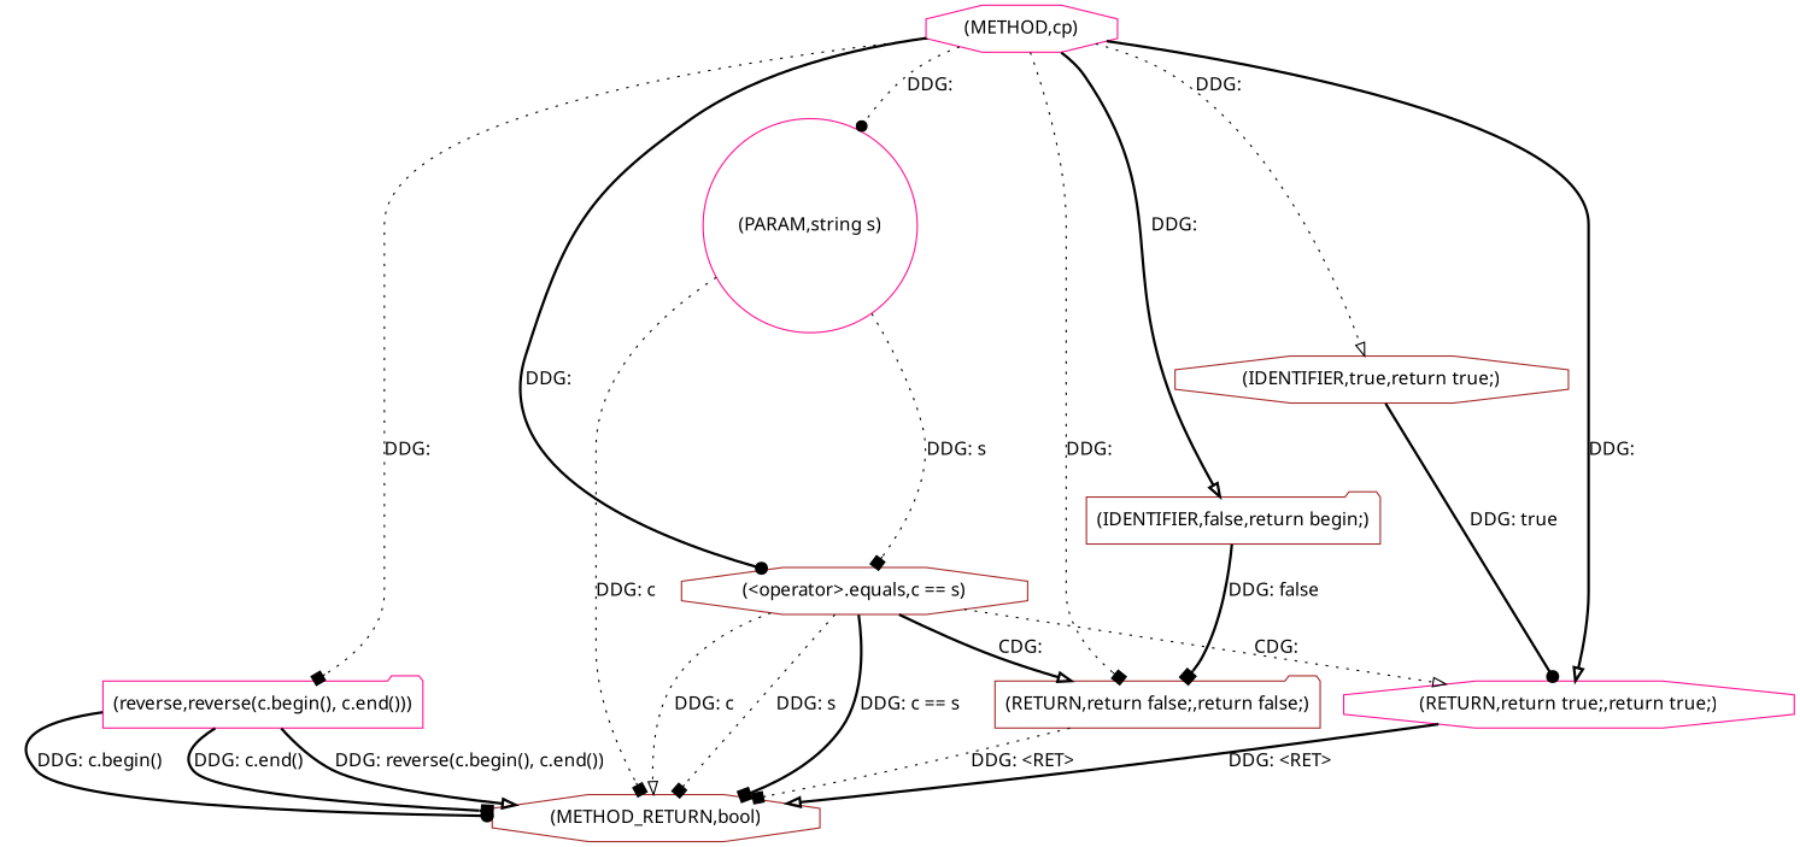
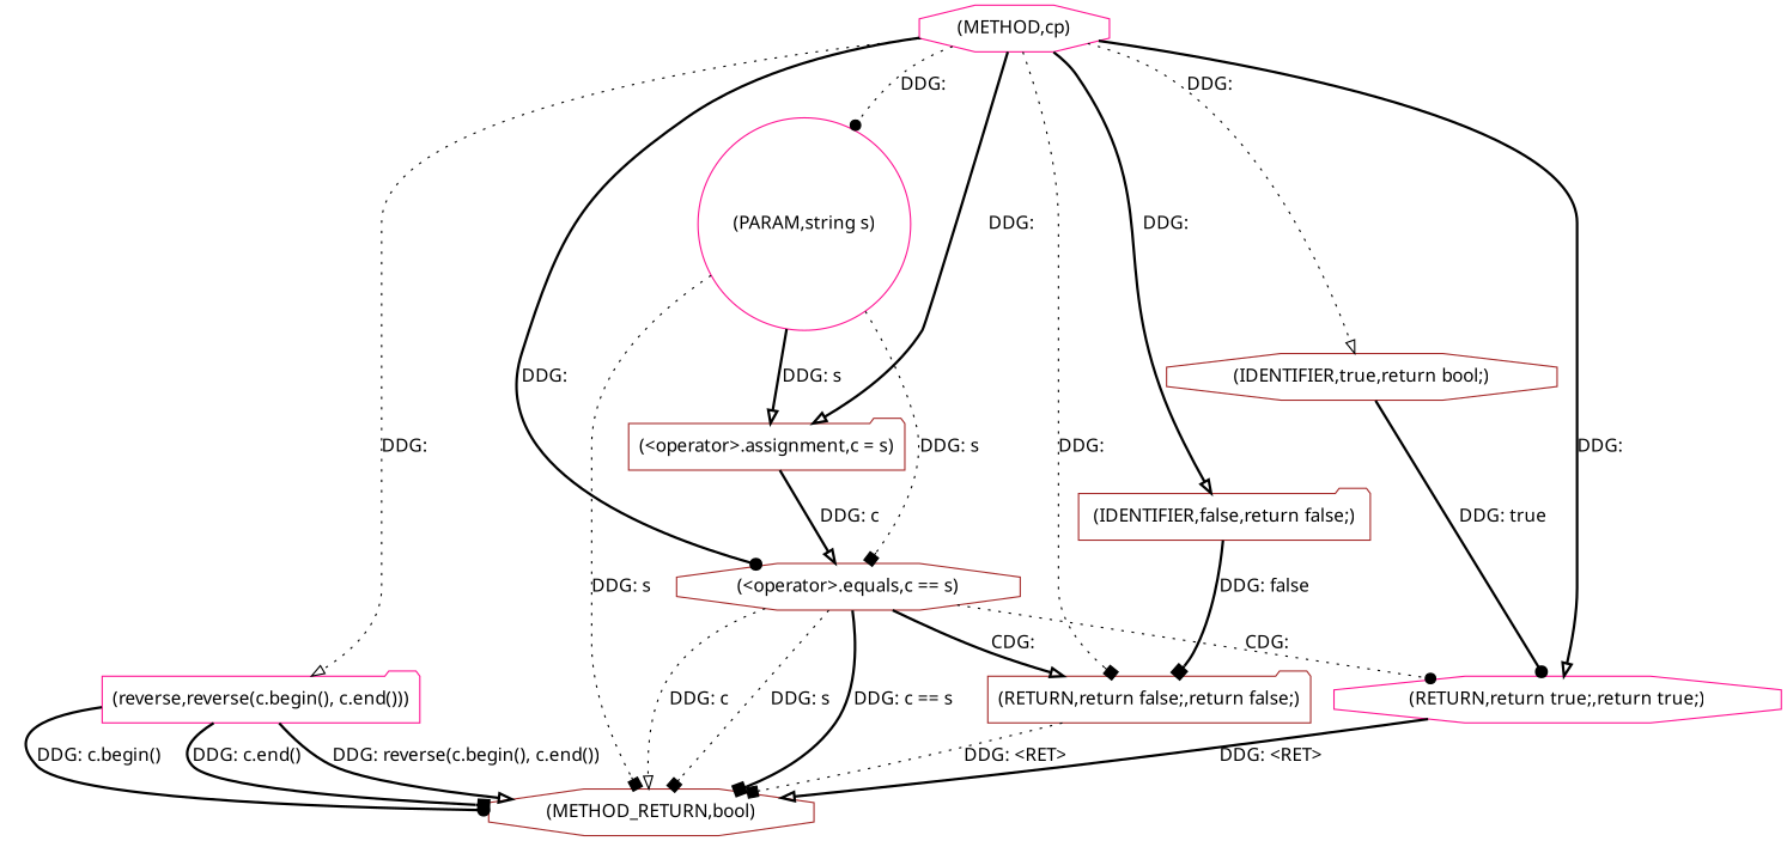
  digraph {
    fontname="Noto Sans"
    node [color=brown fontname="Noto Sans" shape=octagon]
    edge [arrowhead=onormal fontname="Noto Sans" style=bold]
    n1 [color=deeppink label="(METHOD,cp)"]
    n2 [color=deeppink label="(PARAM,string s)" shape=circle]
+   n3 [label="(<operator>.assignment,c = s)" shape=folder]
    n4 [color=deeppink label="(reverse,reverse(c.begin(), c.end()))" shape=folder]
    n5 [label="(RETURN,return false;,return false;)" shape=folder]
    n6 [label="(<operator>.equals,c == s)"]
    n7 [color=deeppink label="(RETURN,return true;,return true;)"]
-   n8 [label="(IDENTIFIER,false,return begin;)" shape=folder]
-   n9 [label="(IDENTIFIER,true,return true;)"]
+   n8 [label="(IDENTIFIER,false,return false;)" shape=folder]
+   n9 [label="(IDENTIFIER,true,return bool;)"]
    n10 [label="(METHOD_RETURN,bool)"]
    n1 -> n2 [arrowhead=dot label="DDG: " style=dotted]
-   n1 -> n4 [arrowhead=box label="DDG: " style=dotted]
+   n1 -> n3 [label="DDG: "]
+   n1 -> n4 [label="DDG: " style=dotted]
    n1 -> n5 [arrowhead=box label="DDG: " style=dotted]
    n1 -> n6 [arrowhead=dot label="DDG: "]
    n1 -> n7 [label="DDG: "]
    n1 -> n8 [label="DDG: "]
    n1 -> n9 [label="DDG: " style=dotted]
+   n2 -> n3 [label="DDG: s"]
    n2 -> n6 [arrowhead=box label="DDG: s" style=dotted]
-   n2 -> n10 [arrowhead=box label="DDG: c" style=dotted]
+   n2 -> n10 [arrowhead=box label="DDG: s" style=dotted]
+   n3 -> n6 [label="DDG: c"]
    n4 -> n10 [arrowhead=dot label="DDG: c.begin()"]
    n4 -> n10 [arrowhead=box label="DDG: c.end()"]
    n4 -> n10 [label="DDG: reverse(c.begin(), c.end())"]
    n5 -> n10 [arrowhead=box label="DDG: <RET>" style=dotted]
    n6 -> n5 [label="CDG: "]
-   n6 -> n7 [label="CDG: " style=dotted]
+   n6 -> n7 [arrowhead=dot label="CDG: " style=dotted]
    n6 -> n10 [label="DDG: c" style=dotted]
    n6 -> n10 [arrowhead=box label="DDG: s" style=dotted]
    n6 -> n10 [arrowhead=box label="DDG: c == s"]
    n7 -> n10 [label="DDG: <RET>"]
    n8 -> n5 [arrowhead=box label="DDG: false"]
    n9 -> n7 [arrowhead=dot label="DDG: true"]
  }
